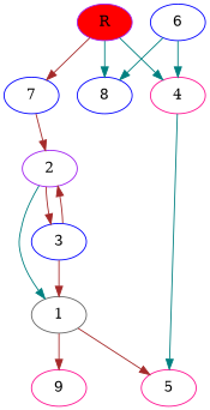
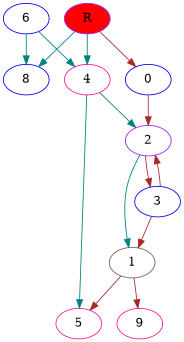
  digraph {
    fontname="DejaVu Serif"
    node [color=blue fontname="DejaVu Serif"]
    edge [color=brown fontname="DejaVu Serif"]
    1 [color=gray40]
    9 [color=deeppink]
    5 [color=deeppink]
    2 [color=purple]
    3
    4 [color=deeppink]
    6
    8
-   7
+   7 [label=0]
    R [color=purple fillcolor="#ff0000" style=filled]
    1 -> 9
    1 -> 5
    2 -> 1 [color=teal]
    2 -> 3
    3 -> 1
    3 -> 2
    4 -> 5 [color=teal]
+   4 -> 2 [color=teal]
    6 -> 4 [color=teal]
    6 -> 8 [color=teal]
    7 -> 2
    R -> 4 [color=teal]
    R -> 8 [color=teal]
    R -> 7
  }
